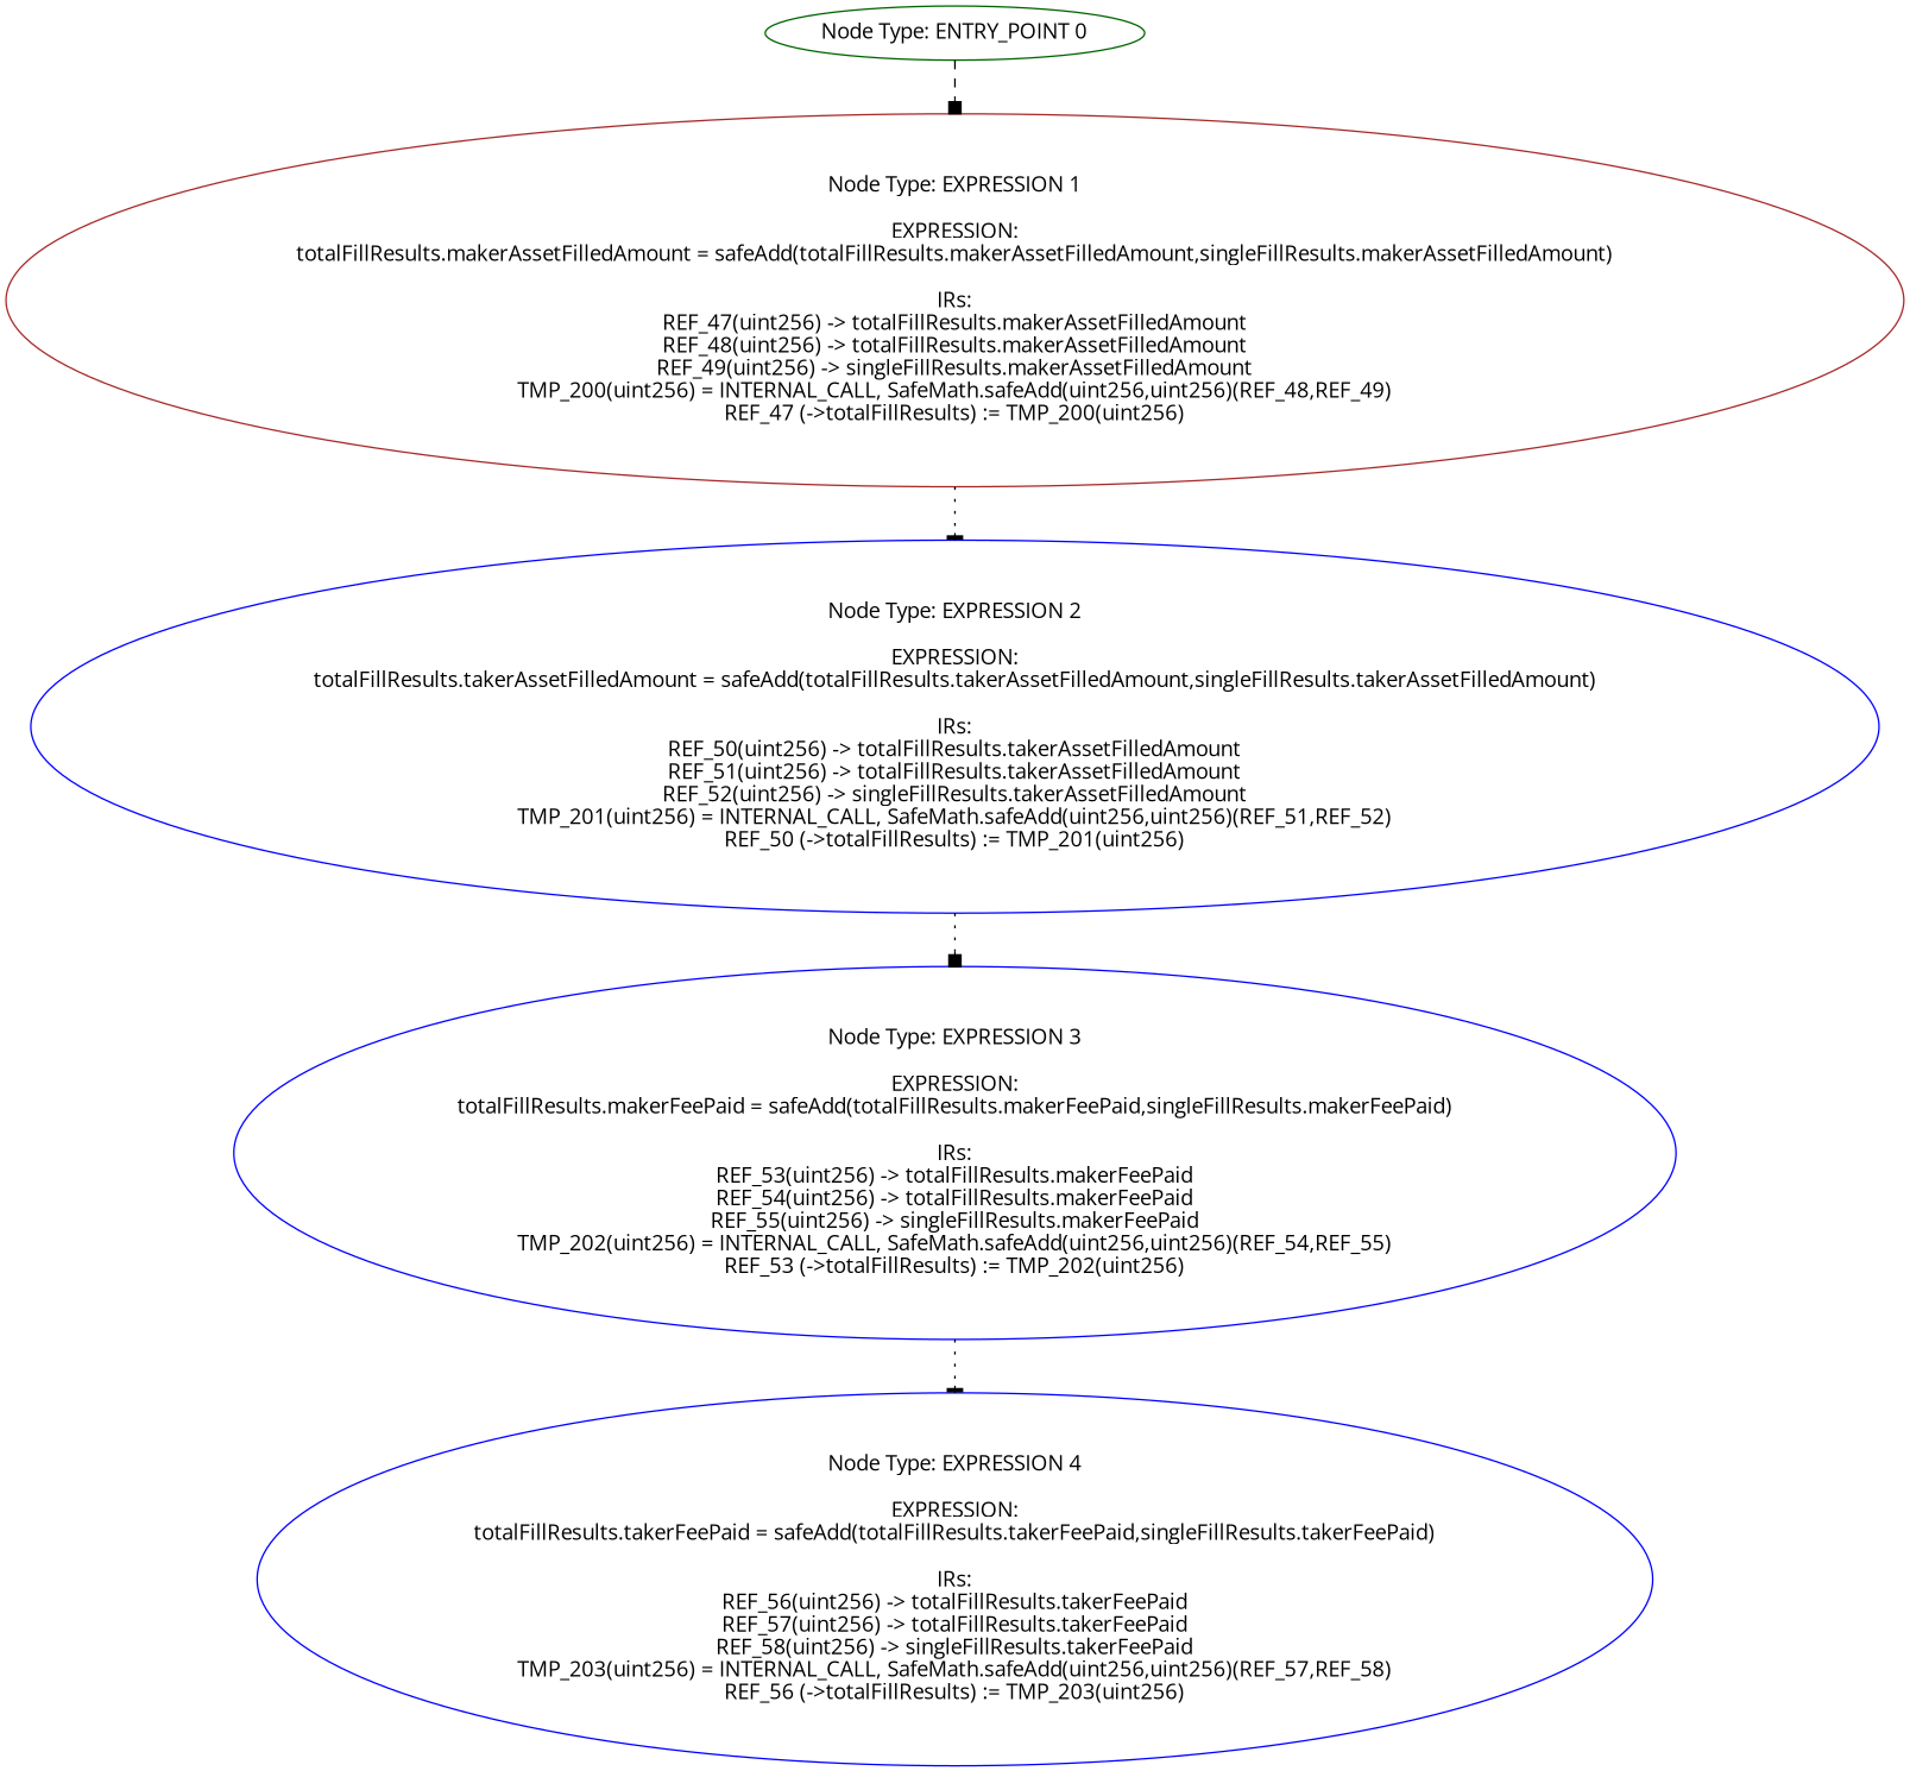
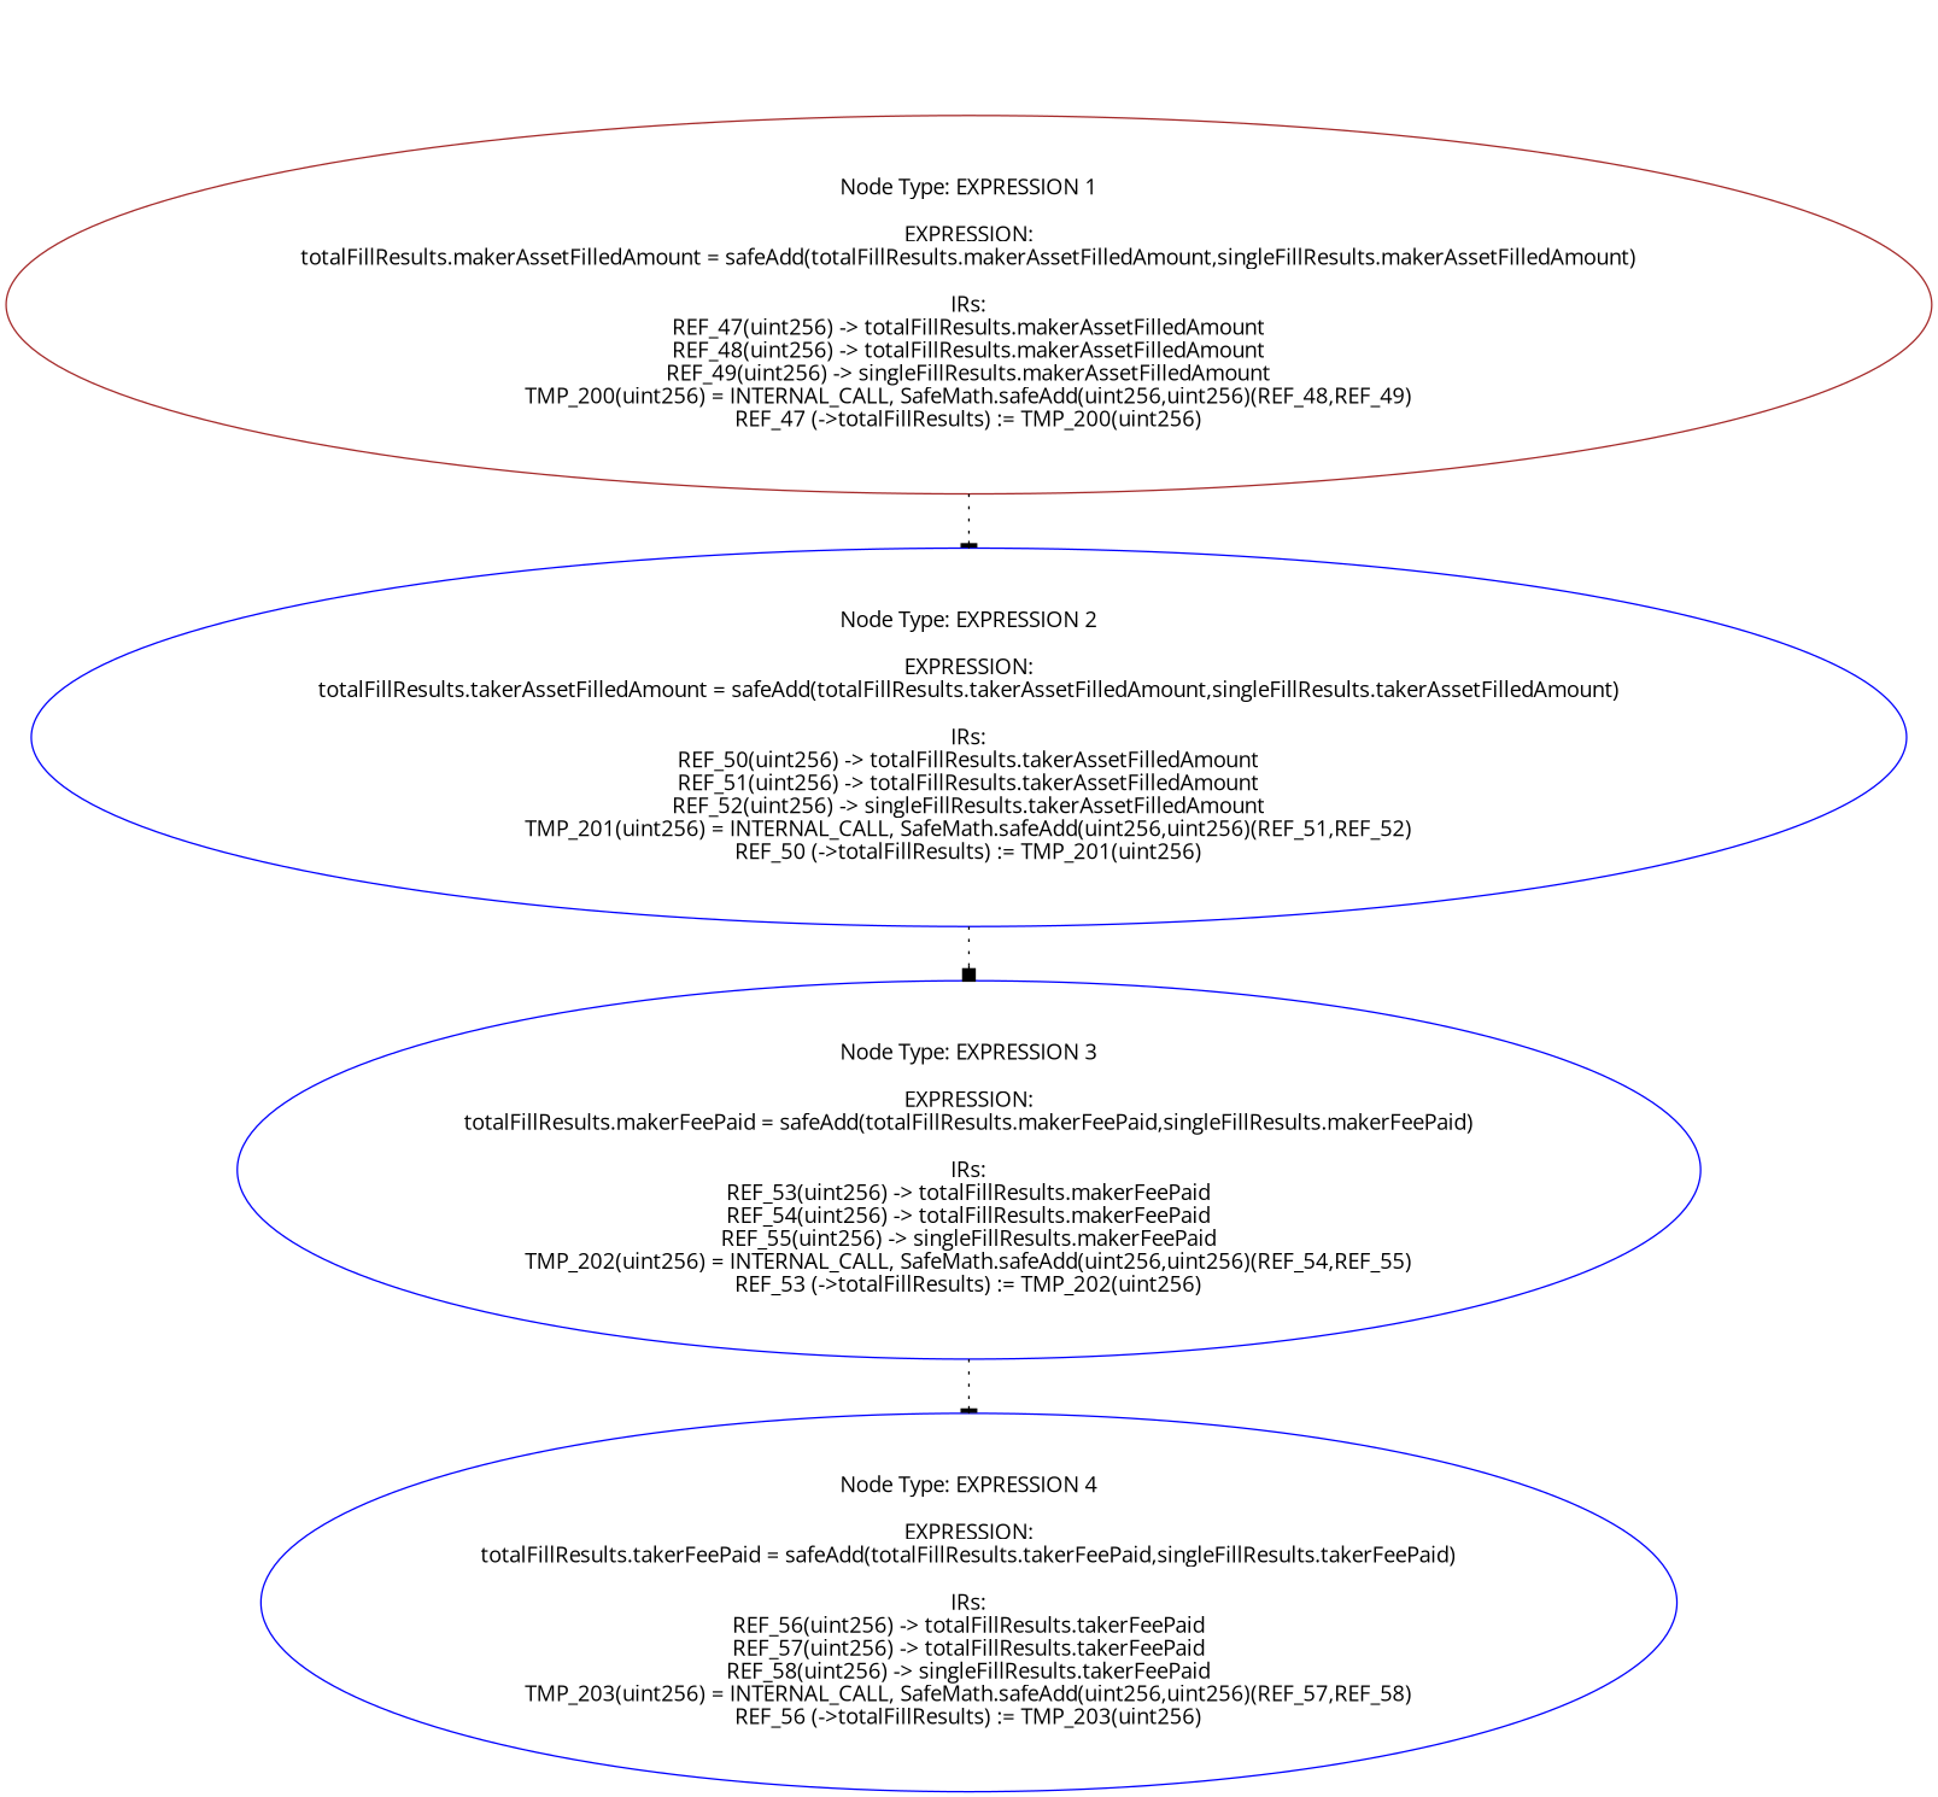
  digraph {
    fontname="Open Sans"
    node [color=blue fontname="Open Sans"]
    edge [style=dotted arrowhead=box fontname="Open Sans"]
-   n1 [label="Node Type: ENTRY_POINT 0\n" color=darkgreen]
    n2 [label="Node Type: EXPRESSION 1\n\nEXPRESSION:\ntotalFillResults.makerAssetFilledAmount = safeAdd(totalFillResults.makerAssetFilledAmount,singleFillResults.makerAssetFilledAmount)\n\nIRs:\nREF_47(uint256) -> totalFillResults.makerAssetFilledAmount\nREF_48(uint256) -> totalFillResults.makerAssetFilledAmount\nREF_49(uint256) -> singleFillResults.makerAssetFilledAmount\nTMP_200(uint256) = INTERNAL_CALL, SafeMath.safeAdd(uint256,uint256)(REF_48,REF_49)\nREF_47 (->totalFillResults) := TMP_200(uint256)" color=brown]
    n3 [label="Node Type: EXPRESSION 2\n\nEXPRESSION:\ntotalFillResults.takerAssetFilledAmount = safeAdd(totalFillResults.takerAssetFilledAmount,singleFillResults.takerAssetFilledAmount)\n\nIRs:\nREF_50(uint256) -> totalFillResults.takerAssetFilledAmount\nREF_51(uint256) -> totalFillResults.takerAssetFilledAmount\nREF_52(uint256) -> singleFillResults.takerAssetFilledAmount\nTMP_201(uint256) = INTERNAL_CALL, SafeMath.safeAdd(uint256,uint256)(REF_51,REF_52)\nREF_50 (->totalFillResults) := TMP_201(uint256)"]
    n4 [label="Node Type: EXPRESSION 3\n\nEXPRESSION:\ntotalFillResults.makerFeePaid = safeAdd(totalFillResults.makerFeePaid,singleFillResults.makerFeePaid)\n\nIRs:\nREF_53(uint256) -> totalFillResults.makerFeePaid\nREF_54(uint256) -> totalFillResults.makerFeePaid\nREF_55(uint256) -> singleFillResults.makerFeePaid\nTMP_202(uint256) = INTERNAL_CALL, SafeMath.safeAdd(uint256,uint256)(REF_54,REF_55)\nREF_53 (->totalFillResults) := TMP_202(uint256)"]
    n5 [label="Node Type: EXPRESSION 4\n\nEXPRESSION:\ntotalFillResults.takerFeePaid = safeAdd(totalFillResults.takerFeePaid,singleFillResults.takerFeePaid)\n\nIRs:\nREF_56(uint256) -> totalFillResults.takerFeePaid\nREF_57(uint256) -> totalFillResults.takerFeePaid\nREF_58(uint256) -> singleFillResults.takerFeePaid\nTMP_203(uint256) = INTERNAL_CALL, SafeMath.safeAdd(uint256,uint256)(REF_57,REF_58)\nREF_56 (->totalFillResults) := TMP_203(uint256)"]
-   n1 -> n2 [style=dashed]
    n2 -> n3 [arrowhead=tee]
    n3 -> n4
    n4 -> n5 [arrowhead=tee]
  }
